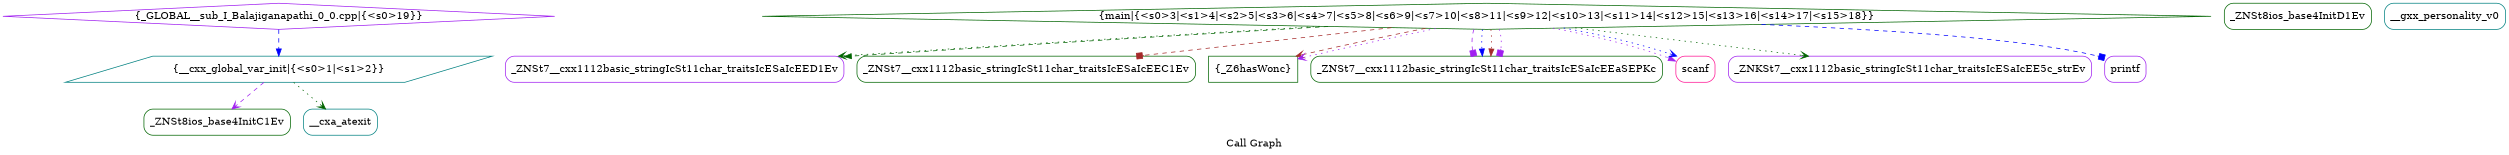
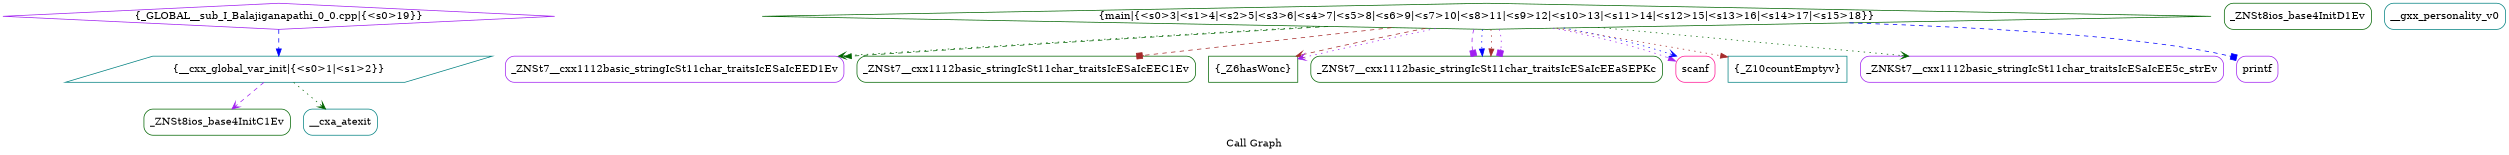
  digraph {
    label="Call Graph"
    node [color=darkgreen shape=Mrecord]
    edge [arrowhead=vee color=purple style=dotted tailport=s0]
    n1 [color=teal label="{__cxx_global_var_init|{<s0>1|<s1>2}}" shape=parallelogram]
    n2 [label="{_ZNSt8ios_base4InitC1Ev}"]
    n3 [color=teal label="{__cxa_atexit}"]
    n4 [color=purple label="{_ZNSt7__cxx1112basic_stringIcSt11char_traitsIcESaIcEED1Ev}"]
    n5 [label="{_ZNSt8ios_base4InitD1Ev}"]
    n6 [label="{_ZNSt7__cxx1112basic_stringIcSt11char_traitsIcESaIcEEC1Ev}"]
    n7 [label="{_Z6hasWonc}" shape=box]
    n8 [label="{_ZNSt7__cxx1112basic_stringIcSt11char_traitsIcESaIcEEaSEPKc}"]
    n9 [label="{main|{<s0>3|<s1>4|<s2>5|<s3>6|<s4>7|<s5>8|<s6>9|<s7>10|<s8>11|<s9>12|<s10>13|<s11>14|<s12>15|<s13>16|<s14>17|<s15>18}}" shape=diamond]
    n10 [color=deeppink label="{scanf}"]
+   n11 [color=teal label="{_Z10countEmptyv}" shape=box]
    n12 [color=purple label="{_ZNKSt7__cxx1112basic_stringIcSt11char_traitsIcESaIcEE5c_strEv}"]
    n13 [color=purple label="{printf}"]
    n14 [color=purple label="{_GLOBAL__sub_I_Balajiganapathi_0_0.cpp|{<s0>19}}" shape=diamond]
    n15 [color=teal label="{__gxx_personality_v0}"]
    n1 -> n2 [style=dashed]
    n1 -> n3 [color=darkgreen tailport=s1]
    n9 -> n4 [color=darkgreen tailport=s7]
    n9 -> n4 [arrowhead=normal color=darkgreen style=dashed tailport=s15]
    n9 -> n6 [arrowhead=box color=brown style=dashed tailport=s4]
    n9 -> n7 [color=brown style=dashed tailport=s5]
    n9 -> n7 [tailport=s8]
    n9 -> n8 [arrowhead=box style=dashed tailport=s6]
    n9 -> n8 [arrowhead=normal color=blue tailport=s9]
    n9 -> n8 [arrowhead=normal color=brown tailport=s11]
    n9 -> n8 [arrowhead=box tailport=s12]
    n9 -> n10 [arrowhead=normal tailport=s2]
    n9 -> n10 [color=blue tailport=s3]
+   n9 -> n11 [arrowhead=normal color=brown tailport=s10]
    n9 -> n12 [color=darkgreen tailport=s13]
    n9 -> n13 [arrowhead=box color=blue style=dashed tailport=s14]
    n14 -> n1 [arrowhead=normal color=blue style=dashed]
  }
